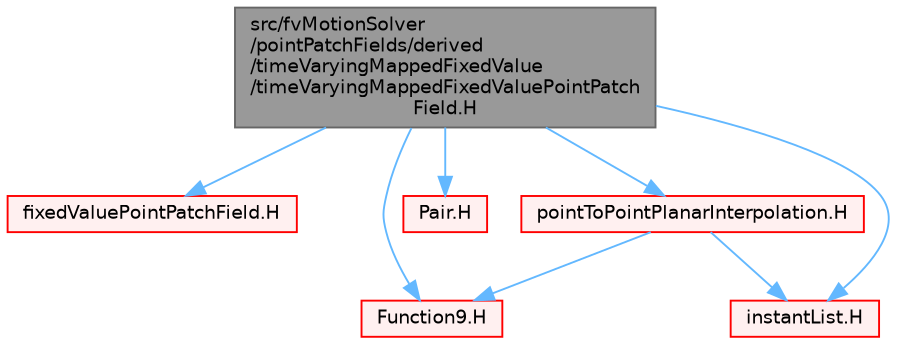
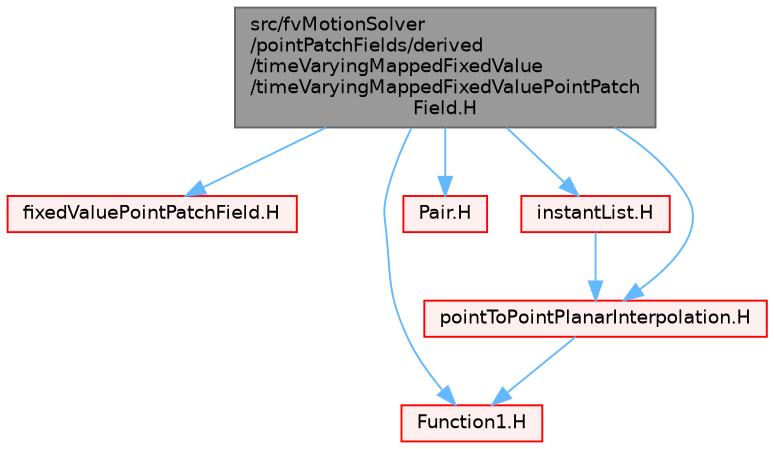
  digraph {
    node [color=red fillcolor="#FFF0F0" fontname=Helvetica fontsize=10 shape=box style=filled]
    edge [color=steelblue1 fontname=Helvetica fontsize=10 labelfontname=Helvetica labelfontsize=10 style=solid]
    n1 [color=gray40 fillcolor=grey60 fontcolor=black height=0.2 label="src/fvMotionSolver\l/pointPatchFields/derived\l/timeVaryingMappedFixedValue\l/timeVaryingMappedFixedValuePointPatch\lField.H" width=0.4]
    n2 [height=0.2 label="fixedValuePointPatchField.H" width=0.4]
-   n3 [height=0.2 label="Function9.H" width=0.4]
+   n3 [height=0.2 label="Function1.H" width=0.4]
    n4 [height=0.2 label="Pair.H" width=0.4]
    n5 [height=0.2 label="instantList.H" width=0.4]
    n6 [height=0.2 label="pointToPointPlanarInterpolation.H" width=0.4]
    n1 -> n2
    n1 -> n3
    n1 -> n4
    n1 -> n5
    n1 -> n6
    n6 -> n3
-   n6 -> n5
+   n5 -> n6
  }
